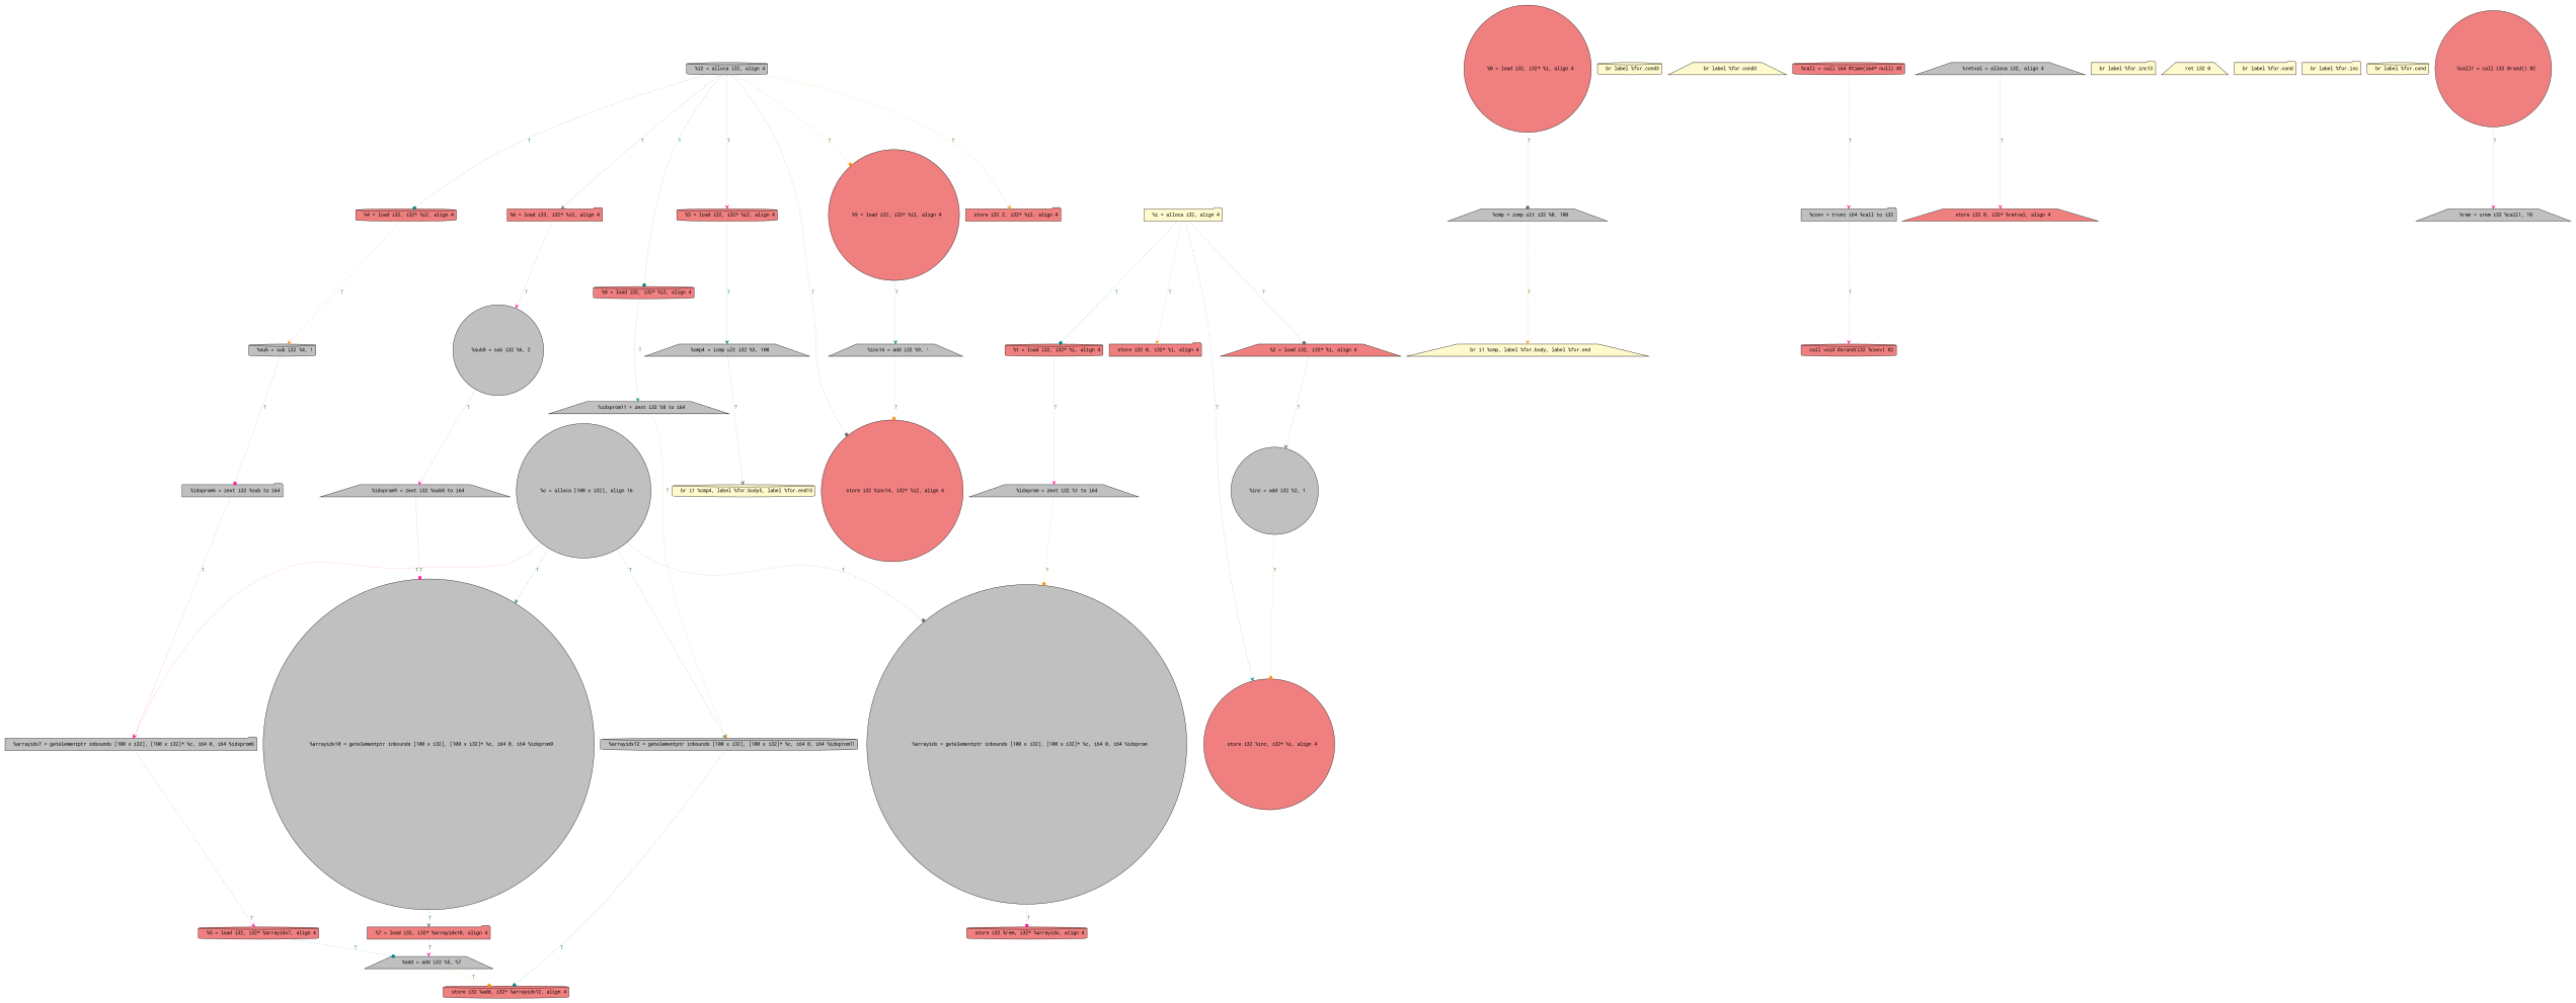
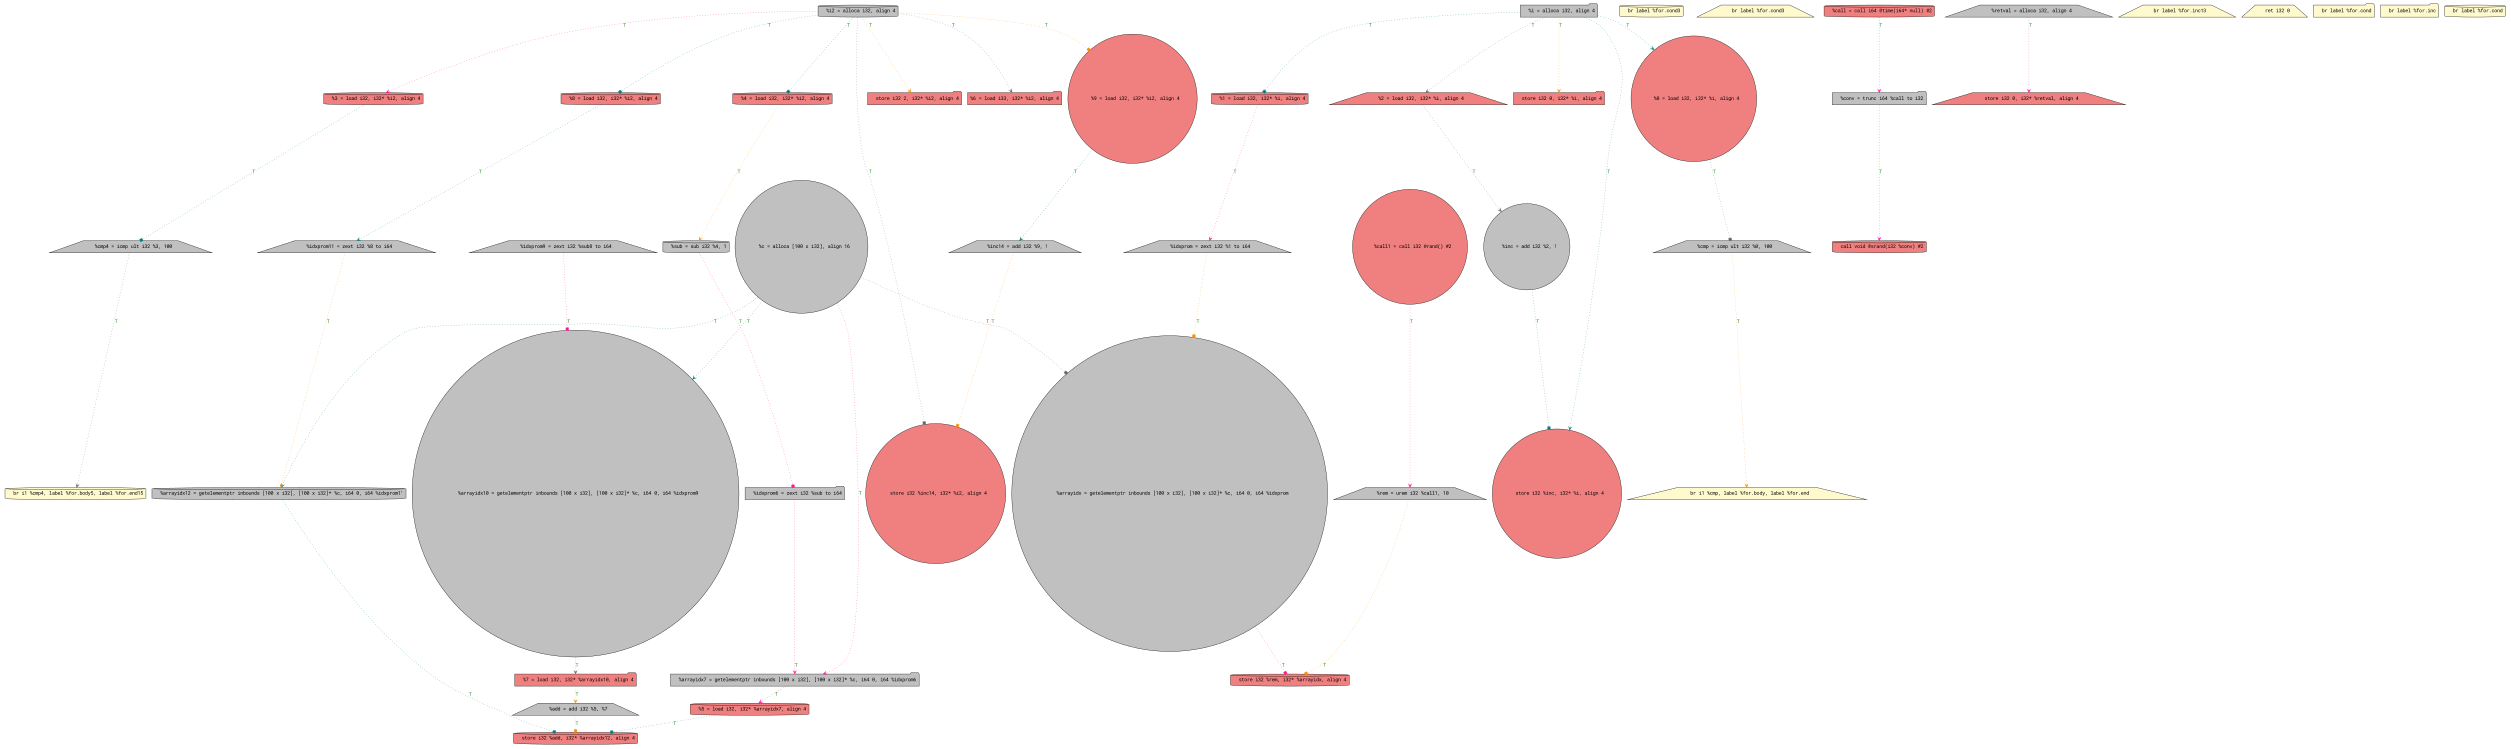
  digraph {
    fontname="Roboto Mono"
    node [fillcolor=grey fontname="Roboto Mono" shape=cylinder style=filled]
    edge [arrowhead=vee color=deeppink fontcolor=forestgreen fontname="Roboto Mono" style=dotted]
    n1 [label="  %idxprom6 = zext i32 %sub to i64" shape=folder]
    n2 [label="  %arrayidx7 = getelementptr inbounds [100 x i32], [100 x i32]* %c, i64 0, i64 %idxprom6" shape=folder]
    n3 [fillcolor=lightcoral label="  %5 = load i32, i32* %arrayidx7, align 4"]
-   n4 [fillcolor=lemonchiffon label="  %i = alloca i32, align 4" shape=folder]
+   n4 [label="  %i = alloca i32, align 4" shape=folder]
    n5 [fillcolor=lightcoral label="  store i32 %inc, i32* %i, align 4" shape=circle]
    n6 [fillcolor=lightcoral label="  %1 = load i32, i32* %i, align 4"]
    n7 [fillcolor=lightcoral label="  store i32 0, i32* %i, align 4" shape=folder]
    n8 [fillcolor=lightcoral label="  %2 = load i32, i32* %i, align 4" shape=trapezium]
    n9 [fillcolor=lightcoral label="  %0 = load i32, i32* %i, align 4" shape=circle]
    n10 [label="  %idxprom = zext i32 %1 to i64" shape=trapezium]
    n11 [label="  %inc = add i32 %2, 1" shape=circle]
    n12 [label="  %cmp = icmp ult i32 %0, 100" shape=trapezium]
    n13 [fillcolor=lemonchiffon label="  br label %for.cond3"]
    n14 [fillcolor=lightcoral label="  %3 = load i32, i32* %i2, align 4"]
    n15 [label="  %cmp4 = icmp ult i32 %3, 100" shape=trapezium]
    n16 [fillcolor=lemonchiffon label="  br i1 %cmp4, label %for.body5, label %for.end15"]
    n17 [fillcolor=lemonchiffon label="  br i1 %cmp, label %for.body, label %for.end" shape=trapezium]
    n18 [label="  %arrayidx10 = getelementptr inbounds [100 x i32], [100 x i32]* %c, i64 0, i64 %idxprom9" shape=circle]
    n19 [fillcolor=lightcoral label="  %7 = load i32, i32* %arrayidx10, align 4" shape=folder]
    n20 [label="  %add = add i32 %5, %7" shape=trapezium]
    n21 [fillcolor=lightcoral label="  store i32 %rem, i32* %arrayidx, align 4"]
    n22 [label="  %c = alloca [100 x i32], align 16" shape=circle]
    n23 [label="  %arrayidx12 = getelementptr inbounds [100 x i32], [100 x i32]* %c, i64 0, i64 %idxprom11"]
    n24 [label="  %arrayidx = getelementptr inbounds [100 x i32], [100 x i32]* %c, i64 0, i64 %idxprom" shape=circle]
    n25 [fillcolor=lightcoral label="  store i32 %add, i32* %arrayidx12, align 4"]
    n26 [fillcolor=lightcoral label="  %8 = load i32, i32* %i2, align 4"]
    n27 [label="  %idxprom11 = zext i32 %8 to i64" shape=trapezium]
    n28 [fillcolor=lightcoral label="  %9 = load i32, i32* %i2, align 4" shape=circle]
    n29 [label="  %inc14 = add i32 %9, 1" shape=trapezium]
    n30 [fillcolor=lightcoral label="  store i32 %inc14, i32* %i2, align 4" shape=circle]
    n31 [fillcolor=lemonchiffon label="  br label %for.cond3" shape=trapezium]
    n32 [fillcolor=lightcoral label="  store i32 2, i32* %i2, align 4" shape=folder]
    n33 [fillcolor=lightcoral label="  %call = call i64 @time(i64* null) #2"]
    n34 [label="  %conv = trunc i64 %call to i32" shape=folder]
    n35 [fillcolor=lightcoral label="  call void @srand(i32 %conv) #2"]
    n36 [fillcolor=lightcoral label="%6 = load i33, i32* %i2, align 4" shape=folder]
-   n37 [label="  %sub8 = sub i32 %6, 2" shape=circle]
    n38 [label="  %idxprom9 = zext i32 %sub8 to i64" shape=trapezium]
    n39 [fillcolor=lightcoral label="  store i32 0, i32* %retval, align 4" shape=trapezium]
-   n40 [fillcolor=lemonchiffon label="  br label %for.inc13" shape=folder]
+   n40 [fillcolor=lemonchiffon label="  br label %for.inc13" shape=trapezium]
    n41 [fillcolor=lemonchiffon label="  ret i32 0" shape=trapezium]
    n42 [fillcolor=lightcoral label="  %4 = load i32, i32* %i2, align 4"]
    n43 [label="  %sub = sub i32 %4, 1"]
    n44 [fillcolor=lemonchiffon label="  br label %for.cond" shape=folder]
    n45 [fillcolor=lemonchiffon label="  br label %for.inc" shape=folder]
    n46 [label="  %retval = alloca i32, align 4" shape=trapezium]
    n47 [fillcolor=lemonchiffon label="  br label %for.cond"]
    n48 [label="  %i2 = alloca i32, align 4"]
    n49 [fillcolor=lightcoral label="  %call1 = call i32 @rand() #2" shape=circle]
    n50 [label="  %rem = urem i32 %call1, 10" shape=trapezium]
    n1 -> n2 [label=T]
    n2 -> n3 [label=T]
-   n3 -> n20 [arrowhead=box color=teal label=T]
+   n3 -> n25 [arrowhead=box color=teal label=T]
    n4 -> n5 [color=teal label=T]
    n4 -> n6 [arrowhead=box color=teal label=T]
    n4 -> n7 [color=darkorange label=T]
-   n4 -> n8 [arrowhead=box color=gray40 label=T]
+   n4 -> n8 [color=gray40 label=T]
+   n4 -> n9 [color=teal label=T]
    n6 -> n10 [label=T]
    n8 -> n11 [color=gray40 label=T]
    n9 -> n12 [arrowhead=box color=gray40 label=T]
    n10 -> n24 [arrowhead=box color=darkorange label=T]
-   n11 -> n5 [arrowhead=box color=darkorange label=T]
+   n11 -> n5 [arrowhead=box color=teal label=T]
    n12 -> n17 [color=darkorange label=T]
-   n14 -> n15 [color=teal label=T]
+   n14 -> n15 [arrowhead=box color=teal label=T]
    n15 -> n16 [color=gray40 label=T]
    n18 -> n19 [color=gray40 label=T]
-   n19 -> n20 [label=T]
+   n19 -> n20 [color=darkorange label=T]
    n20 -> n25 [arrowhead=box color=darkorange label=T]
    n22 -> n2 [label=T]
    n22 -> n18 [color=teal label=T]
    n22 -> n23 [color=teal label=T]
    n22 -> n24 [arrowhead=box color=gray40 label=T]
    n23 -> n25 [arrowhead=box color=teal label=T]
    n24 -> n21 [arrowhead=box label=T]
    n26 -> n27 [color=teal label=T]
    n27 -> n23 [color=darkorange label=T]
    n28 -> n29 [color=teal label=T]
    n29 -> n30 [arrowhead=box color=darkorange label=T]
    n33 -> n34 [label=T]
    n34 -> n35 [label=T]
-   n36 -> n37 [label=T]
-   n37 -> n38 [label=T]
    n38 -> n18 [arrowhead=box label=T]
    n42 -> n43 [color=darkorange label=T]
    n43 -> n1 [arrowhead=box label=T]
    n46 -> n39 [label=T]
    n48 -> n14 [label=T]
    n48 -> n26 [arrowhead=box color=teal label=T]
    n48 -> n28 [arrowhead=box color=darkorange label=T]
    n48 -> n30 [arrowhead=box color=gray40 label=T]
    n48 -> n32 [color=darkorange label=T]
    n48 -> n36 [color=gray40 label=T]
    n48 -> n42 [arrowhead=box color=teal label=T]
    n49 -> n50 [label=T]
+   n50 -> n21 [arrowhead=box color=darkorange label=T]
  }
